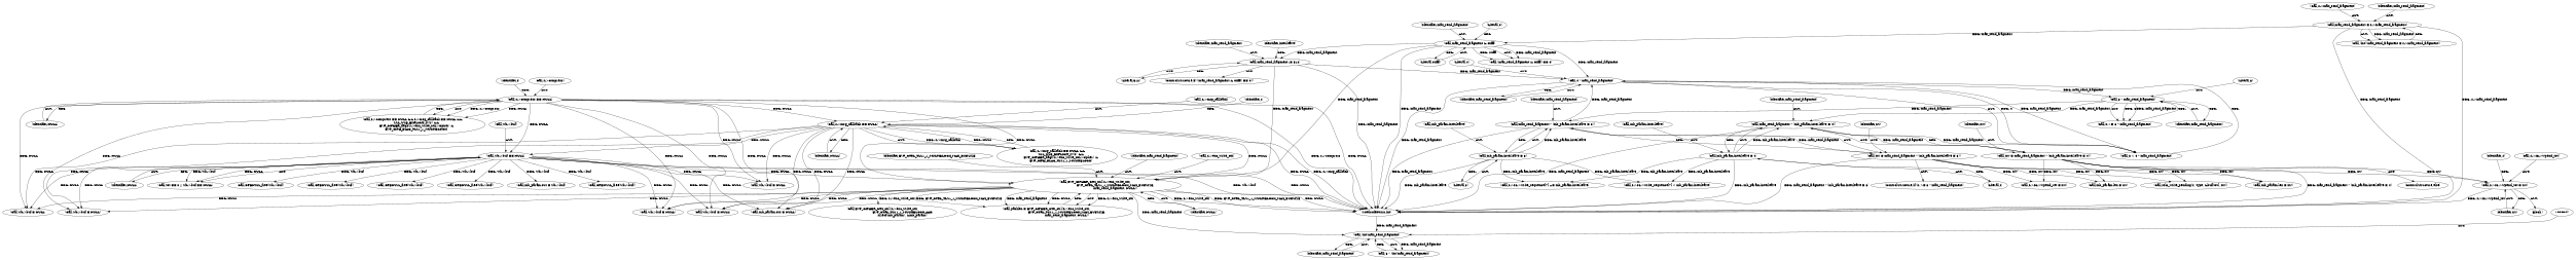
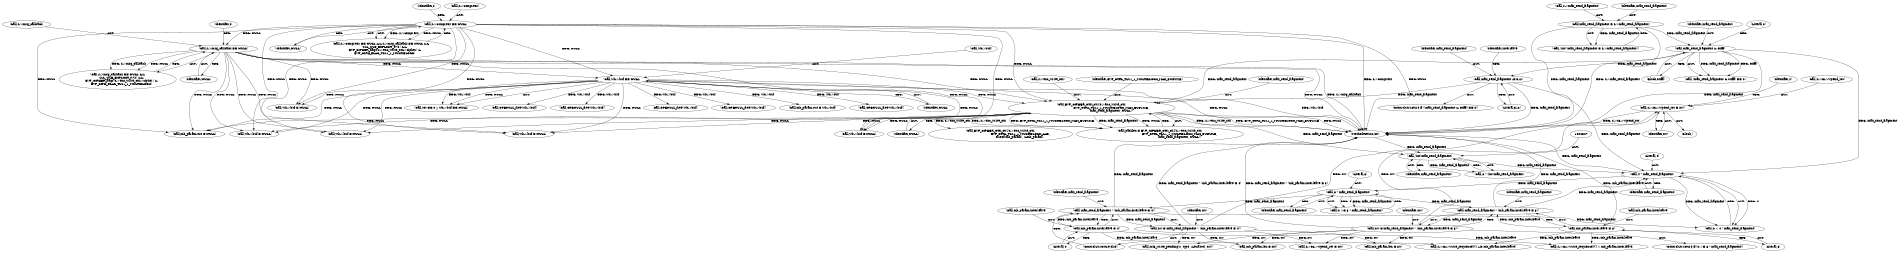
  digraph {
    n1 [label="(Call,s->s3->wpend_tot = nw)"]
    n2 [label="(Block,)"]
    n3 [label="(MethodReturn,int)"]
    n4 [label="(Identifier,nw)"]
    n5 [label="(Call,(int)max_send_fragment)"]
    n6 [label="(Call,nw = max_send_fragment * (mb_param.interleave = 4))"]
    n7 [label="(Call,max_send_fragment * (mb_param.interleave = 4))"]
    n8 [label="(Call,ssl3_write_pending(s, type, &buf[tot], nw))"]
    n9 [label="(Call,mb_param.len = nw)"]
    n10 [label="(Call,s->s3->wpend_ret = nw)"]
    n11 [label="(ControlStructure,else)"]
    n12 [label="(Call,mb_param.len = nw)"]
    n13 [label="(Call,mb_param.interleave = 4)"]
    n14 [label="(Call,n < 4 * max_send_fragment)"]
    n15 [label="(Call,4 * max_send_fragment)"]
    n16 [label="(Call,8 * max_send_fragment)"]
    n17 [label="(Identifier,max_send_fragment)"]
    n18 [label="(Call,s->s3->write_sequence[7] += mb_param.interleave)"]
    n19 [label="(Call,s->s3->write_sequence[7] < mb_param.interleave)"]
    n20 [label="(Literal,4)"]
    n21 [label="(Call,max_send_fragment * (mb_param.interleave = 8))"]
    n22 [label="(Identifier,max_send_fragment)"]
    n23 [label="(Call,n >= 8 * max_send_fragment)"]
    n24 [label="(Call,mb_param.interleave = 8)"]
    n25 [label="(Call,nw = max_send_fragment * (mb_param.interleave = 8))"]
    n26 [label="(Call,max_send_fragment & 0xfff)"]
    n27 [label="(Call,EVP_CIPHER_CTX_ctrl(s->enc_write_ctx,\n                                          EVP_CTRL_TLS1_1_MULTIBLOCK_MAX_BUFSIZE,\n                                          max_send_fragment, NULL))"]
    n28 [label="(Call,max_send_fragment -= 512)"]
-   n29 [label="(Literal,0xfff)"]
+   n29 [label="(Block,0xfff)"]
    n30 [label="(Call,(max_send_fragment & 0xfff) == 0)"]
    n31 [label="(Identifier,NULL)"]
    n32 [label="(Call,EVP_CIPHER_CTX_ctrl(s->enc_write_ctx,\n                                          EVP_CTRL_TLS1_1_MULTIBLOCK_AAD,\n                                          sizeof(mb_param), &mb_param))"]
    n33 [label="(Call,wb->buf = NULL)"]
    n34 [label="(Call,packlen = EVP_CIPHER_CTX_ctrl(s->enc_write_ctx,\n                                          EVP_CTRL_TLS1_1_MULTIBLOCK_MAX_BUFSIZE,\n                                          max_send_fragment, NULL))"]
    n35 [label="(Call,wb->buf = NULL)"]
    n36 [label="(Call,wb->buf = NULL)"]
    n37 [label="(Call,wb->buf = NULL)"]
    n38 [label="(Call,mb_param.out = NULL)"]
    n39 [label="(ControlStructure,if ((max_send_fragment & 0xfff) == 0))"]
    n40 [label="(Literal,512)"]
    n41 [label="(Call,max_send_fragment = s->max_send_fragment)"]
    n42 [label="(Call,(int)(max_send_fragment = s->max_send_fragment))"]
    n43 [label="(Call,s->max_send_fragment)"]
    n44 [label="(Literal,8)"]
    n45 [label="(ControlStructure,if (n >= 8 * max_send_fragment))"]
    n46 [label="(Identifier,max_send_fragment)"]
    n47 [label="(Call,8 * (int)max_send_fragment)"]
    n48 [label="(Call,s->compress == NULL)"]
    n49 [label="(Call,s->msg_callback == NULL)"]
    n50 [label="(Call,wb->buf == NULL)"]
    n51 [label="(Identifier,NULL)"]
    n52 [label="(Call,s->compress == NULL && s->msg_callback == NULL &&\n        SSL_USE_EXPLICIT_IV(s) &&\n        EVP_CIPHER_flags(s->enc_write_ctx->cipher) &\n        EVP_CIPH_FLAG_TLS1_1_MULTIBLOCK)"]
    n53 [label="(Call,wb->buf = NULL)"]
    n54 [label="(Call,s->msg_callback == NULL &&\n        SSL_USE_EXPLICIT_IV(s) &&\n        EVP_CIPHER_flags(s->enc_write_ctx->cipher) &\n        EVP_CIPH_FLAG_TLS1_1_MULTIBLOCK)"]
    n55 [label="(Identifier,NULL)"]
    n56 [label="(Call,OPENSSL_free(wb->buf))"]
    n57 [label="(Call,OPENSSL_free(wb->buf))"]
    n58 [label="(Call,mb_param.out = wb->buf)"]
    n59 [label="(Call,OPENSSL_free(wb->buf))"]
    n60 [label="(Identifier,NULL)"]
    n61 [label="(Call,tot == 0 || wb->buf == NULL)"]
    n62 [label="(Call,OPENSSL_free(wb->buf))"]
    n63 [label="(Call,OPENSSL_free(wb->buf))"]
    n64 [label="(Identifier,s)"]
    n65 [label="(Call,s->msg_callback)"]
    n66 [label="(Call,s->s3->wpend_tot)"]
    n67 [label="(Call,mb_param.interleave)"]
    n68 [label="(Literal,4)"]
    n69 [label="(Call,mb_param.interleave)"]
    n70 [label="(Identifier,max_send_fragment)"]
    n71 [label="(Identifier,nw)"]
    n72 [label="(Identifier,max_send_fragment)"]
    n73 [label="(Literal,8)"]
    n74 [label="(Call,s->enc_write_ctx)"]
    n75 [label="(Identifier,nw)"]
    n76 [label="(Identifier,max_send_fragment)"]
    n77 [label="(Literal,0)"]
    n78 [label="(Identifier,EVP_CTRL_TLS1_1_MULTIBLOCK_MAX_BUFSIZE)"]
    n79 [label="(Identifier,s)"]
    n80 [label="(Call,wb->buf)"]
    n81 [label="(Identifier,s)"]
    n82 [label="(Identifier,max_send_fragment)"]
    n83 [label="(Identifier,max_send_fragment)"]
    n84 [label="(Call,s->compress)"]
    n85 [label="(Identifier,max_send_fragment)"]
    n86 [label="(Identifier,interleave)"]
    1000327
    n1 -> n2 [label="AST: "]
    n1 -> n3 [label="DDG: s->s3->wpend_tot"]
    n1 -> n4 [label="CFG: "]
    n3 -> n5 [label="DDG: max_send_fragment"]
    n4 -> n1 [label="AST: "]
+   n5 -> n15 [label="DDG: max_send_fragment"]
    n5 -> n46 [label="CFG: "]
    n5 -> n47 [label="AST: "]
    n5 -> n47 [label="DDG: max_send_fragment"]
    n6 -> n1 [label="DDG: nw"]
    n6 -> n3 [label="DDG: max_send_fragment * (mb_param.interleave = 4)"]
-   n6 -> n7 [label="CFG: "]
+   n11 -> n7 [label="CFG: "]
    n6 -> n8 [label="DDG: nw"]
    n6 -> n9 [label="DDG: nw"]
    n6 -> n10 [label="DDG: nw"]
    n6 -> n11 [label="AST: "]
    n6 -> n12 [label="DDG: nw"]
    n7 -> n3 [label="DDG: max_send_fragment"]
    n7 -> n6 [label="AST: "]
    n7 -> n6 [label="DDG: max_send_fragment"]
    n7 -> n13 [label="CFG: "]
    n7 -> n14 [label="DDG: max_send_fragment"]
-   n13 -> n3 [label="DDG: mb_param.interleave"]
    n13 -> n7 [label="AST: "]
    n13 -> n7 [label="DDG: mb_param.interleave"]
    n13 -> n18 [label="DDG: mb_param.interleave"]
    n13 -> n19 [label="DDG: mb_param.interleave"]
    n13 -> n20 [label="CFG: "]
    n14 -> n15 [label="CFG: "]
    n15 -> n3 [label="DDG: max_send_fragment"]
    n15 -> n14 [label="AST: "]
    n15 -> n14 [label="DDG: 4"]
    n15 -> n14 [label="DDG: max_send_fragment"]
    n15 -> n16 [label="DDG: max_send_fragment"]
    n15 -> n17 [label="CFG: "]
    n16 -> n7 [label="DDG: max_send_fragment"]
    n16 -> n21 [label="DDG: max_send_fragment"]
    n16 -> n22 [label="CFG: "]
    n16 -> n23 [label="AST: "]
    n16 -> n23 [label="DDG: 8"]
    n16 -> n23 [label="DDG: max_send_fragment"]
    n17 -> n15 [label="AST: "]
    n20 -> n13 [label="AST: "]
    n21 -> n3 [label="DDG: max_send_fragment"]
    n21 -> n15 [label="DDG: max_send_fragment"]
    n21 -> n24 [label="CFG: "]
    n21 -> n25 [label="AST: "]
    n21 -> n25 [label="DDG: max_send_fragment"]
    n22 -> n16 [label="AST: "]
    n23 -> n16 [label="CFG: "]
    n24 -> n3 [label="DDG: mb_param.interleave"]
    n24 -> n18 [label="DDG: mb_param.interleave"]
    n24 -> n19 [label="DDG: mb_param.interleave"]
    n24 -> n21 [label="AST: "]
    n24 -> n21 [label="DDG: mb_param.interleave"]
    n24 -> n44 [label="CFG: "]
    n25 -> n1 [label="DDG: nw"]
    n25 -> n3 [label="DDG: max_send_fragment * (mb_param.interleave = 8)"]
    n25 -> n8 [label="DDG: nw"]
    n25 -> n9 [label="DDG: nw"]
    n25 -> n10 [label="DDG: nw"]
    n25 -> n12 [label="DDG: nw"]
    n25 -> n21 [label="CFG: "]
    n25 -> n45 [label="AST: "]
    n26 -> n3 [label="DDG: max_send_fragment"]
    n26 -> n15 [label="DDG: max_send_fragment"]
    n26 -> n27 [label="DDG: max_send_fragment"]
    n26 -> n28 [label="DDG: max_send_fragment"]
    n26 -> n29 [label="CFG: "]
    n26 -> n30 [label="AST: "]
    n26 -> n30 [label="DDG: max_send_fragment"]
    n26 -> n30 [label="DDG: 0xfff"]
    n27 -> n3 [label="DDG: s->enc_write_ctx"]
    n27 -> n3 [label="DDG: EVP_CTRL_TLS1_1_MULTIBLOCK_MAX_BUFSIZE"]
    n27 -> n3 [label="DDG: NULL"]
    n27 -> n5 [label="DDG: max_send_fragment"]
    n27 -> n31 [label="CFG: "]
    n27 -> n32 [label="DDG: s->enc_write_ctx"]
    n27 -> n33 [label="DDG: NULL"]
    n27 -> n34 [label="AST: "]
    n27 -> n34 [label="DDG: s->enc_write_ctx"]
    n27 -> n34 [label="DDG: EVP_CTRL_TLS1_1_MULTIBLOCK_MAX_BUFSIZE"]
    n27 -> n34 [label="DDG: max_send_fragment"]
    n27 -> n34 [label="DDG: NULL"]
    n27 -> n35 [label="DDG: NULL"]
    n27 -> n36 [label="DDG: NULL"]
    n27 -> n37 [label="DDG: NULL"]
    n27 -> n38 [label="DDG: NULL"]
    n28 -> n3 [label="DDG: max_send_fragment"]
    n28 -> n15 [label="DDG: max_send_fragment"]
    n28 -> n27 [label="DDG: max_send_fragment"]
    n28 -> n39 [label="AST: "]
    n28 -> n40 [label="CFG: "]
    n29 -> n26 [label="AST: "]
    n31 -> n27 [label="AST: "]
    n34 -> n27 [label="CFG: "]
    n40 -> n28 [label="AST: "]
    n41 -> n3 [label="DDG: max_send_fragment"]
    n41 -> n3 [label="DDG: s->max_send_fragment"]
    n41 -> n26 [label="DDG: max_send_fragment"]
    n41 -> n42 [label="AST: "]
    n41 -> n42 [label="DDG: max_send_fragment"]
    n42 -> n41 [label="CFG: "]
    n43 -> n41 [label="AST: "]
    n44 -> n24 [label="AST: "]
    n46 -> n5 [label="AST: "]
    n47 -> n5 [label="CFG: "]
    n48 -> n3 [label="DDG: s->compress"]
    n48 -> n3 [label="DDG: NULL"]
    n48 -> n27 [label="DDG: NULL"]
    n48 -> n33 [label="DDG: NULL"]
    n48 -> n35 [label="DDG: NULL"]
    n48 -> n36 [label="DDG: NULL"]
    n48 -> n37 [label="DDG: NULL"]
    n48 -> n38 [label="DDG: NULL"]
    n48 -> n49 [label="DDG: NULL"]
    n48 -> n50 [label="DDG: NULL"]
    n48 -> n51 [label="CFG: "]
    n48 -> n52 [label="AST: "]
    n48 -> n52 [label="DDG: s->compress"]
    n48 -> n52 [label="DDG: NULL"]
    n48 -> n53 [label="DDG: NULL"]
    n49 -> n3 [label="DDG: NULL"]
    n49 -> n3 [label="DDG: s->msg_callback"]
    n49 -> n27 [label="DDG: NULL"]
    n49 -> n33 [label="DDG: NULL"]
    n49 -> n35 [label="DDG: NULL"]
    n49 -> n36 [label="DDG: NULL"]
    n49 -> n37 [label="DDG: NULL"]
    n49 -> n38 [label="DDG: NULL"]
    n49 -> n50 [label="DDG: NULL"]
    n49 -> n53 [label="DDG: NULL"]
    n49 -> n54 [label="AST: "]
    n49 -> n54 [label="DDG: s->msg_callback"]
    n49 -> n54 [label="DDG: NULL"]
    n49 -> n55 [label="CFG: "]
    n50 -> n3 [label="DDG: wb->buf"]
    n50 -> n3 [label="DDG: NULL"]
    n50 -> n27 [label="DDG: NULL"]
    n50 -> n33 [label="DDG: NULL"]
    n50 -> n35 [label="DDG: NULL"]
    n50 -> n36 [label="DDG: NULL"]
    n50 -> n37 [label="DDG: NULL"]
    n50 -> n38 [label="DDG: NULL"]
    n50 -> n53 [label="DDG: NULL"]
    n50 -> n56 [label="DDG: wb->buf"]
    n50 -> n57 [label="DDG: wb->buf"]
    n50 -> n58 [label="DDG: wb->buf"]
    n50 -> n59 [label="DDG: wb->buf"]
    n50 -> n60 [label="CFG: "]
    n50 -> n61 [label="AST: "]
    n50 -> n61 [label="DDG: wb->buf"]
    n50 -> n61 [label="DDG: NULL"]
    n50 -> n62 [label="DDG: wb->buf"]
    n50 -> n63 [label="DDG: wb->buf"]
    n51 -> n48 [label="AST: "]
    n52 -> n48 [label="CFG: "]
    n54 -> n49 [label="CFG: "]
    n55 -> n49 [label="AST: "]
    n60 -> n50 [label="AST: "]
    n64 -> n1 [label="CFG: "]
    n65 -> n49 [label="AST: "]
    n66 -> n1 [label="AST: "]
    n67 -> n24 [label="AST: "]
    n68 -> n15 [label="AST: "]
    n69 -> n13 [label="AST: "]
    n70 -> n21 [label="AST: "]
    n71 -> n6 [label="AST: "]
    n72 -> n27 [label="AST: "]
    n73 -> n16 [label="AST: "]
    n74 -> n27 [label="AST: "]
    n75 -> n25 [label="AST: "]
    n76 -> n28 [label="AST: "]
    n77 -> n26 [label="CFG: "]
    n78 -> n27 [label="AST: "]
    n79 -> n49 [label="CFG: "]
    n80 -> n50 [label="AST: "]
    n81 -> n48 [label="CFG: "]
    n82 -> n26 [label="AST: "]
    n83 -> n7 [label="AST: "]
    n84 -> n48 [label="AST: "]
    n85 -> n41 [label="AST: "]
    n86 -> n28 [label="CFG: "]
    1000327 -> n5 [label="AST: "]
  }
